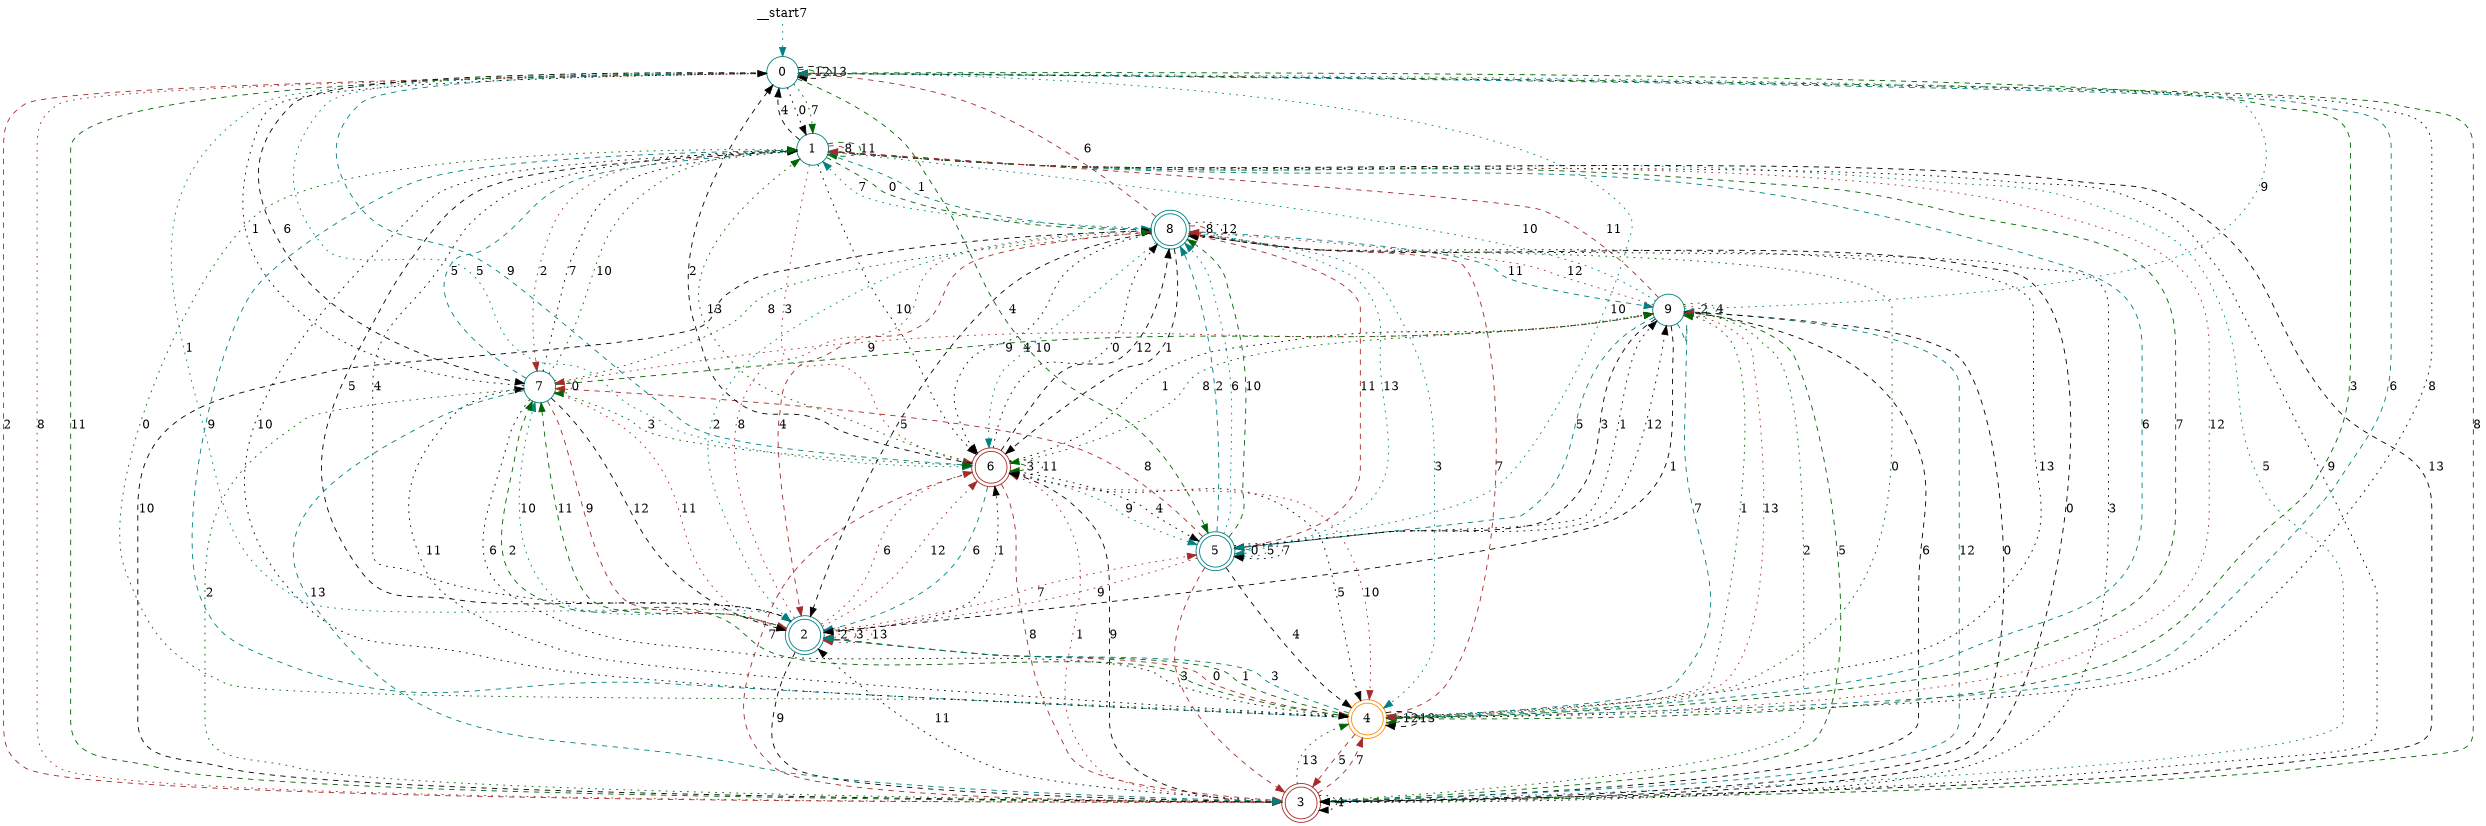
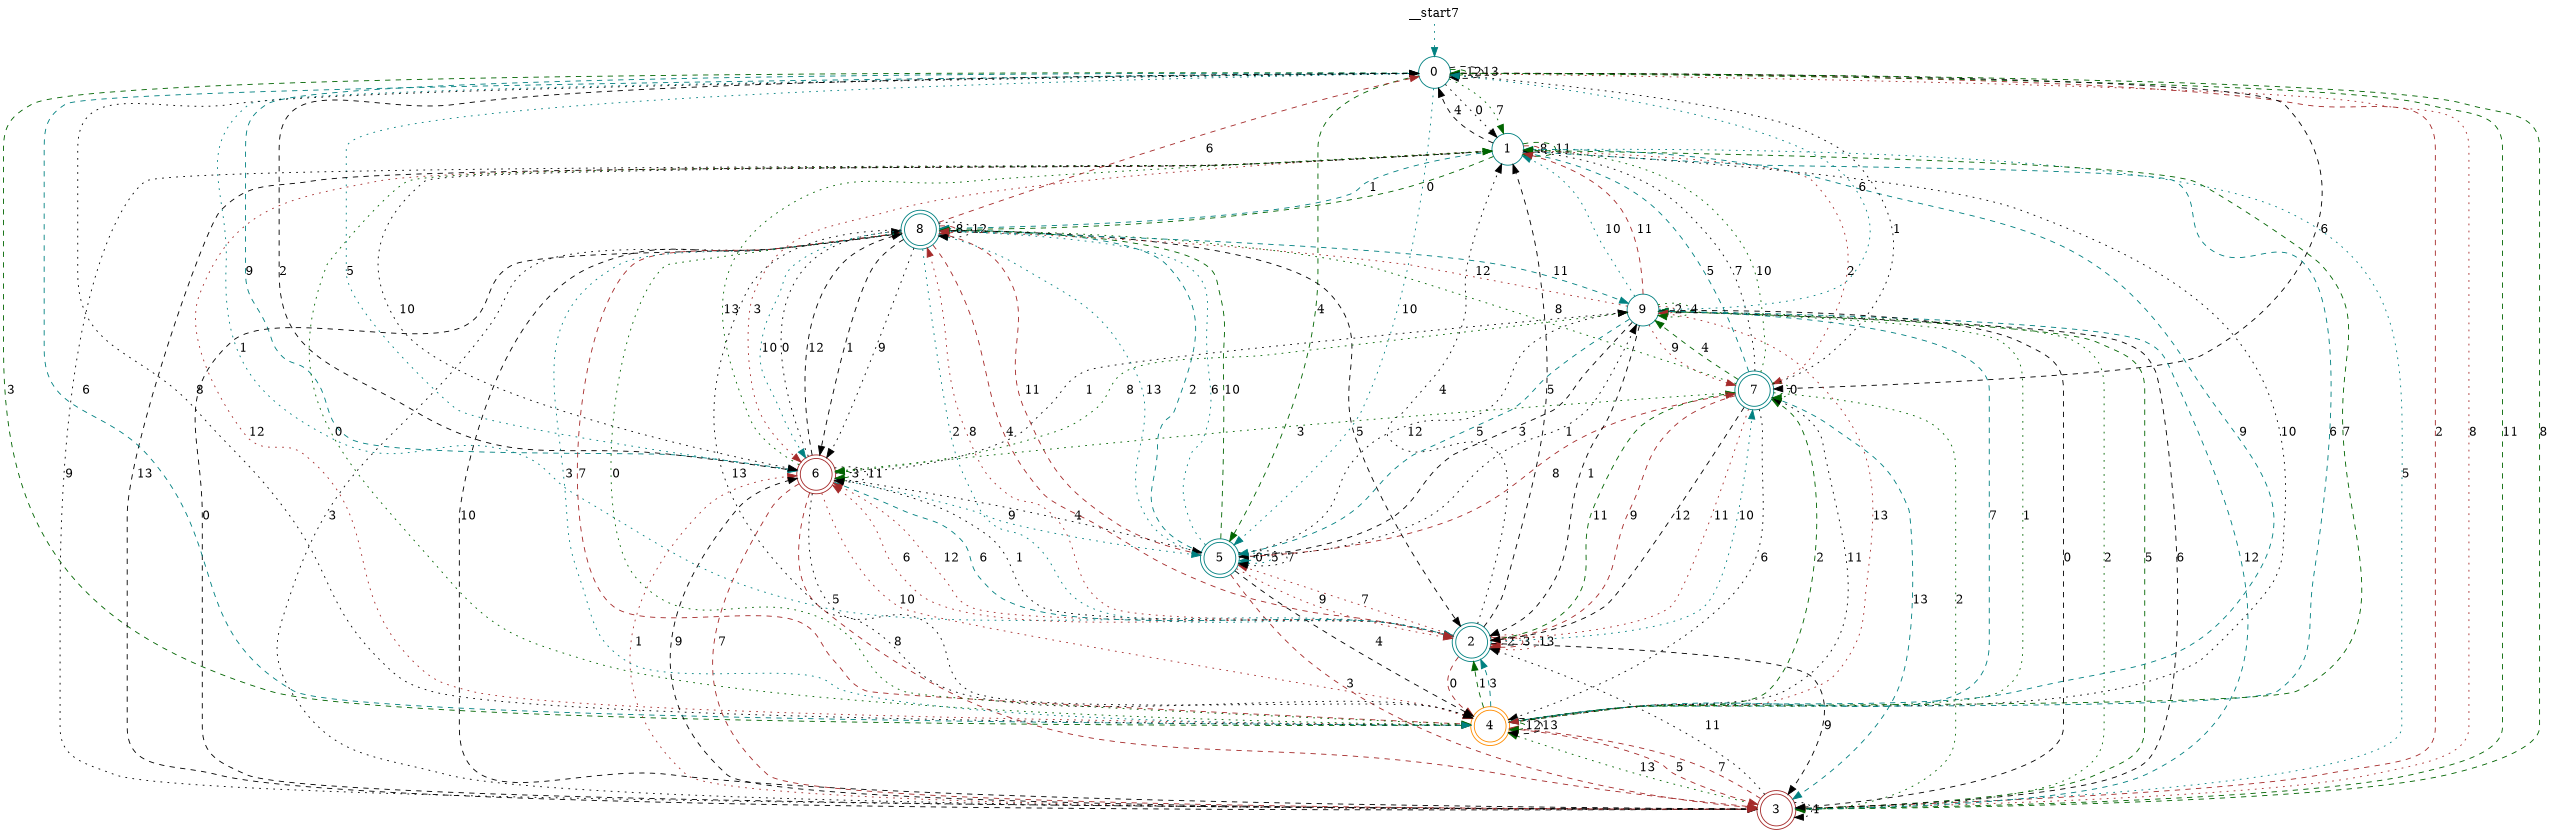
  digraph {
    node [color=teal shape=doublecircle]
    edge [color=black style=dotted]
    n1 [label=0 shape=circle]
    n2 [label=1 shape=circle]
    n3 [label=2]
    n4 [color=brown label=3]
    n5 [color=darkorange label=4]
    n6 [label=5]
    n7 [color=brown label=6]
-   n8 [label=7 shape=circle]
+   n8 [label=7]
    n9 [label=8]
    n10 [label=9 shape=circle]
    n11 [color=brown height=0 label=__start7 shape=none width=0]
    n1 -> n1 [color=darkgreen label=12 style=dashed]
    n1 -> n1 [label=13 style=dashed]
    n1 -> n2 [label=0]
    n1 -> n2 [color=darkgreen label=7]
    n1 -> n3 [color=teal label=1]
    n1 -> n4 [color=brown label=2 style=dashed]
    n1 -> n4 [color=brown label=8]
    n1 -> n4 [color=darkgreen label=11 style=dashed]
    n1 -> n5 [color=darkgreen label=3 style=dashed]
    n1 -> n6 [color=darkgreen label=4 style=dashed]
    n1 -> n6 [color=teal label=10]
    n1 -> n7 [color=teal label=5]
    n1 -> n7 [color=teal label=9 style=dashed]
    n1 -> n8 [label=6 style=dashed]
    n2 -> n1 [label=4 style=dashed]
    n2 -> n2 [color=brown label=8 style=dashed]
    n2 -> n2 [color=darkgreen label=11 style=dashed]
    n2 -> n4 [color=teal label=5]
    n2 -> n4 [label=9]
    n2 -> n4 [label=13 style=dashed]
    n2 -> n5 [color=teal label=6 style=dashed]
    n2 -> n5 [color=darkgreen label=7 style=dashed]
    n2 -> n5 [color=brown label=12]
    n2 -> n7 [color=brown label=3]
    n2 -> n7 [label=10]
    n2 -> n8 [color=brown label=2]
    n2 -> n9 [color=darkgreen label=0 style=dashed]
    n2 -> n9 [color=teal label=1 style=dashed]
    n3 -> n2 [label=4]
    n3 -> n2 [label=5 style=dashed]
    n3 -> n3 [color=brown label=2]
    n3 -> n3 [color=brown label=3 style=dashed]
    n3 -> n3 [color=brown label=13]
    n3 -> n4 [label=9 style=dashed]
    n3 -> n5 [color=brown label=0 style=dashed]
    n3 -> n6 [color=brown label=7]
    n3 -> n7 [label=1]
    n3 -> n7 [color=brown label=6]
    n3 -> n7 [color=brown label=12]
    n3 -> n8 [color=teal label=10]
    n3 -> n8 [color=darkgreen label=11 style=dashed]
    n3 -> n9 [color=brown label=8]
    n4 -> n1 [color=darkgreen label=8 style=dashed]
    n4 -> n3 [label=11]
    n4 -> n4 [label=4]
    n4 -> n5 [color=brown label=7 style=dashed]
    n4 -> n5 [color=darkgreen label=13]
    n4 -> n7 [color=brown label=1]
    n4 -> n7 [label=9 style=dashed]
    n4 -> n9 [label=0 style=dashed]
    n4 -> n9 [label=3]
    n4 -> n9 [label=10 style=dashed]
    n4 -> n10 [color=darkgreen label=2]
    n4 -> n10 [color=darkgreen label=5 style=dashed]
    n4 -> n10 [label=6 style=dashed]
    n4 -> n10 [color=teal label=12 style=dashed]
    n5 -> n1 [color=teal label=6 style=dashed]
    n5 -> n1 [label=8]
    n5 -> n2 [color=darkgreen label=0]
    n5 -> n2 [color=teal label=9 style=dashed]
    n5 -> n2 [label=10]
    n5 -> n3 [color=darkgreen label=1 style=dashed]
    n5 -> n3 [color=teal label=3 style=dashed]
    n5 -> n4 [color=brown label=5 style=dashed]
    n5 -> n5 [color=darkgreen label=12 style=dashed]
    n5 -> n5 [label=13 style=dashed]
    n5 -> n8 [color=darkgreen label=2 style=dashed]
    n5 -> n8 [label=11]
    n5 -> n9 [color=brown label=7 style=dashed]
    n5 -> n10 [color=darkgreen label=1]
    n6 -> n3 [color=brown label=9]
    n6 -> n4 [color=brown label=3 style=dashed]
    n6 -> n5 [label=4 style=dashed]
    n6 -> n6 [color=teal label=0 style=dashed]
    n6 -> n6 [color=teal label=5]
    n6 -> n6 [label=7]
    n6 -> n8 [color=brown label=8 style=dashed]
    n6 -> n9 [color=teal label=2 style=dashed]
    n6 -> n9 [color=teal label=6]
    n6 -> n9 [color=darkgreen label=10 style=dashed]
    n6 -> n9 [color=brown label=11 style=dashed]
    n6 -> n9 [color=teal label=13]
    n6 -> n10 [label=1]
    n6 -> n10 [label=12]
    n7 -> n1 [label=2 style=dashed]
    n7 -> n2 [color=darkgreen label=13]
    n7 -> n3 [color=teal label=6 style=dashed]
    n7 -> n4 [color=brown label=7 style=dashed]
    n7 -> n4 [color=brown label=8 style=dashed]
    n7 -> n5 [label=5]
    n7 -> n5 [color=brown label=10]
    n7 -> n6 [label=4]
    n7 -> n6 [color=teal label=9]
    n7 -> n7 [color=darkgreen label=3 style=dashed]
    n7 -> n7 [label=11]
    n7 -> n9 [label=0]
    n7 -> n9 [label=12 style=dashed]
    n7 -> n10 [label=1]
    n8 -> n1 [label=1]
    n8 -> n2 [color=teal label=5 style=dashed]
    n8 -> n2 [label=7]
    n8 -> n2 [color=darkgreen label=10]
    n8 -> n3 [color=brown label=9 style=dashed]
    n8 -> n3 [color=brown label=11]
    n8 -> n3 [label=12 style=dashed]
    n8 -> n4 [color=darkgreen label=2]
    n8 -> n4 [color=teal label=13 style=dashed]
    n8 -> n5 [label=6]
    n8 -> n7 [color=darkgreen label=3]
    n8 -> n8 [color=darkgreen label=0]
    n8 -> n9 [color=darkgreen label=8]
    n8 -> n10 [color=darkgreen label=4 style=dashed]
    n9 -> n1 [color=brown label=6 style=dashed]
-   n9 -> n2 [color=teal label=7]
    n9 -> n3 [color=teal label=2]
    n9 -> n3 [color=brown label=4 style=dashed]
    n9 -> n3 [label=5 style=dashed]
    n9 -> n5 [color=darkgreen label=0]
    n9 -> n5 [color=teal label=3]
    n9 -> n5 [label=13]
    n9 -> n7 [label=1 style=dashed]
    n9 -> n7 [label=9]
    n9 -> n7 [color=teal label=10]
    n9 -> n9 [color=brown label=8 style=dashed]
    n9 -> n9 [label=12]
    n9 -> n10 [color=teal label=11 style=dashed]
-   n10 -> n1 [color=teal label=9]
+   n10 -> n1 [color=teal label=6]
    n10 -> n2 [color=teal label=10]
    n10 -> n2 [color=brown label=11 style=dashed]
    n10 -> n3 [label=1 style=dashed]
    n10 -> n4 [label=0 style=dashed]
    n10 -> n5 [color=teal label=7 style=dashed]
    n10 -> n5 [color=brown label=13]
    n10 -> n6 [label=3 style=dashed]
    n10 -> n6 [color=teal label=5 style=dashed]
    n10 -> n7 [color=darkgreen label=8]
    n10 -> n8 [color=brown label=9]
    n10 -> n9 [color=brown label=12]
    n10 -> n10 [color=brown label=2]
    n10 -> n10 [color=darkgreen label=4]
    n11 -> n1 [color=teal]
  }
